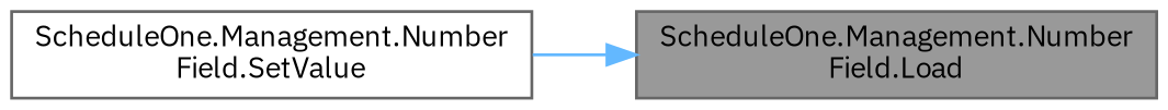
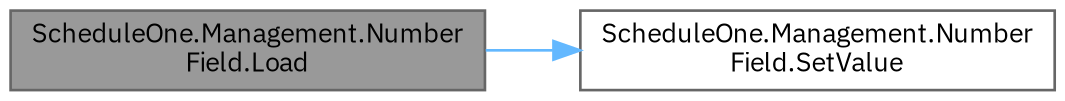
  digraph {
    rankdir=LR
    fontname="IBM Plex Sans"
    node [fontname="IBM Plex Sans" fontsize=10 shape=box style=filled]
    n1 [color=gray40 fillcolor=grey60 fontcolor=black height=0.2 label="ScheduleOne.Management.Number\lField.Load" width=0.4]
    n2 [color=grey40 fillcolor=white height=0.2 label="ScheduleOne.Management.Number\lField.SetValue" width=0.4]
-   n2 -> n1 [color=steelblue1 fontname="IBM Plex Sans" fontsize=10 labelfontname=Helvetica labelfontsize=10 style=solid]
+   n1 -> n2 [color=steelblue1 fontname="IBM Plex Sans" fontsize=10 labelfontname=Helvetica labelfontsize=10 style=solid]
  }
